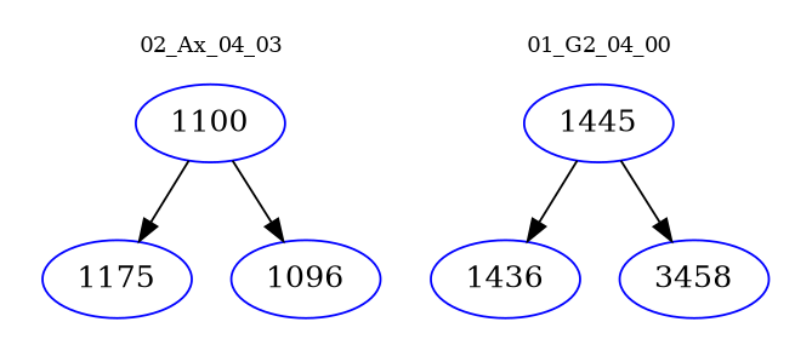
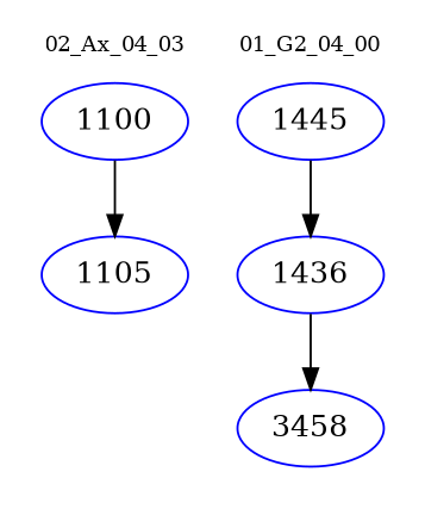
  digraph {
    node [color=blue]
    edge [color=black]
    n1 [label=1100]
-   n2 [label=1175]
-   n3 [label=1096]
+   n2 [label=1105]
    n4 [label=1445]
    n5 [label=1436]
    n6 [label=3458]
    subgraph cluster_1 {
      color=white
      fontsize=10
      label="02_Ax_04_03"
      n1
      n2
-     n3
    }
    subgraph cluster_2 {
      color=white
      fontsize=10
      label="01_G2_04_00"
      n4
      n5
      n6
    }
    n1 -> n2
-   n1 -> n3
    n4 -> n5
-   n4 -> n6
+   n5 -> n6
  }
